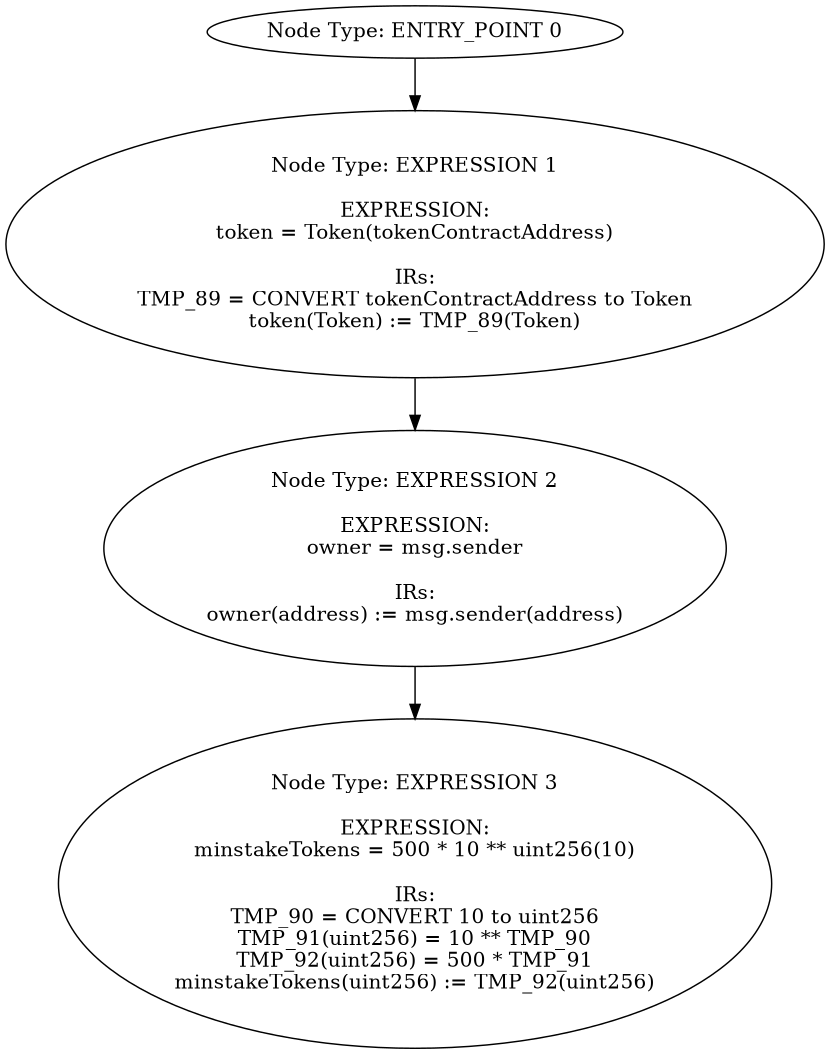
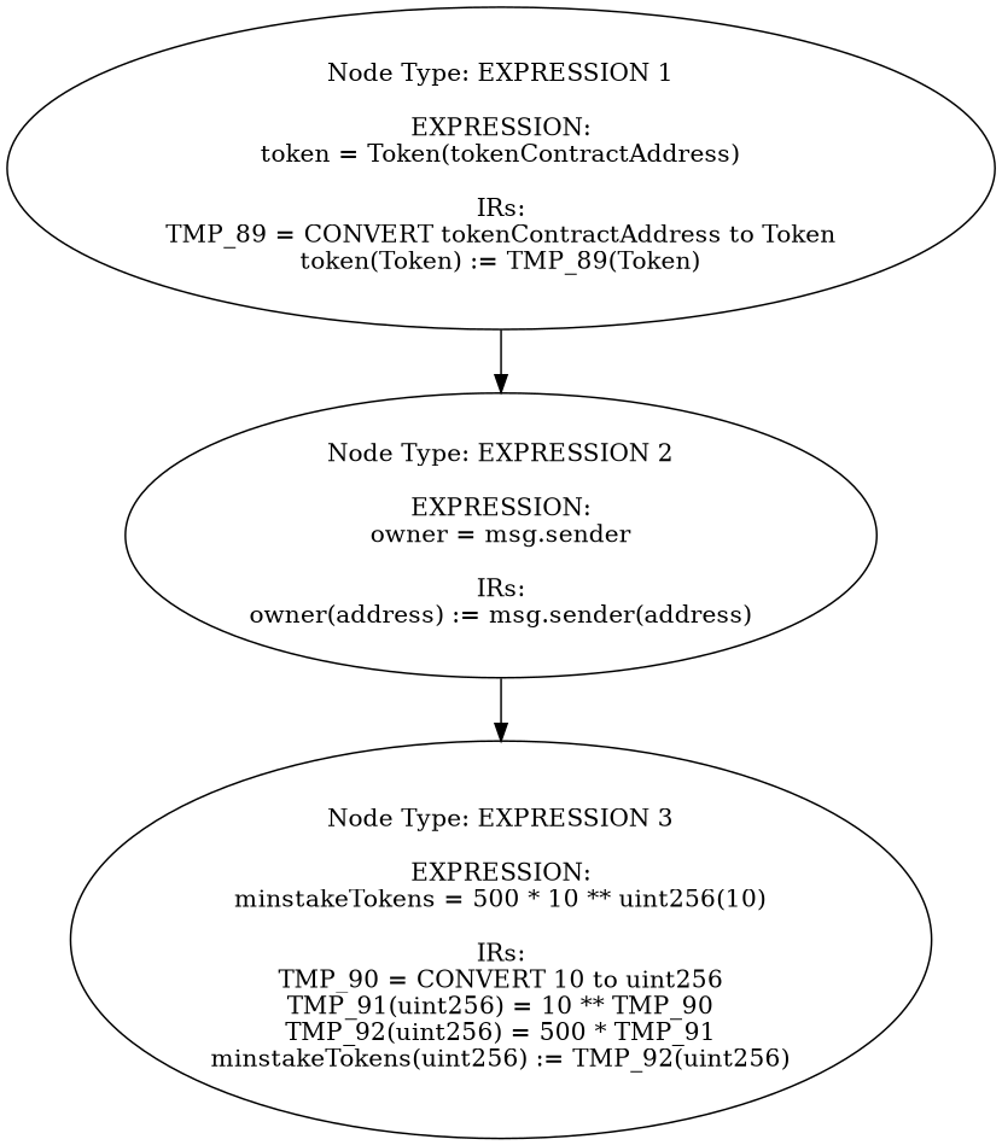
  digraph {
-   n1 [label="Node Type: ENTRY_POINT 0\n"]
    n2 [label="Node Type: EXPRESSION 1\n\nEXPRESSION:\ntoken = Token(tokenContractAddress)\n\nIRs:\nTMP_89 = CONVERT tokenContractAddress to Token\ntoken(Token) := TMP_89(Token)"]
    n3 [label="Node Type: EXPRESSION 2\n\nEXPRESSION:\nowner = msg.sender\n\nIRs:\nowner(address) := msg.sender(address)"]
    n4 [label="Node Type: EXPRESSION 3\n\nEXPRESSION:\nminstakeTokens = 500 * 10 ** uint256(10)\n\nIRs:\nTMP_90 = CONVERT 10 to uint256\nTMP_91(uint256) = 10 ** TMP_90\nTMP_92(uint256) = 500 * TMP_91\nminstakeTokens(uint256) := TMP_92(uint256)"]
-   n1 -> n2
    n2 -> n3
    n3 -> n4
  }
